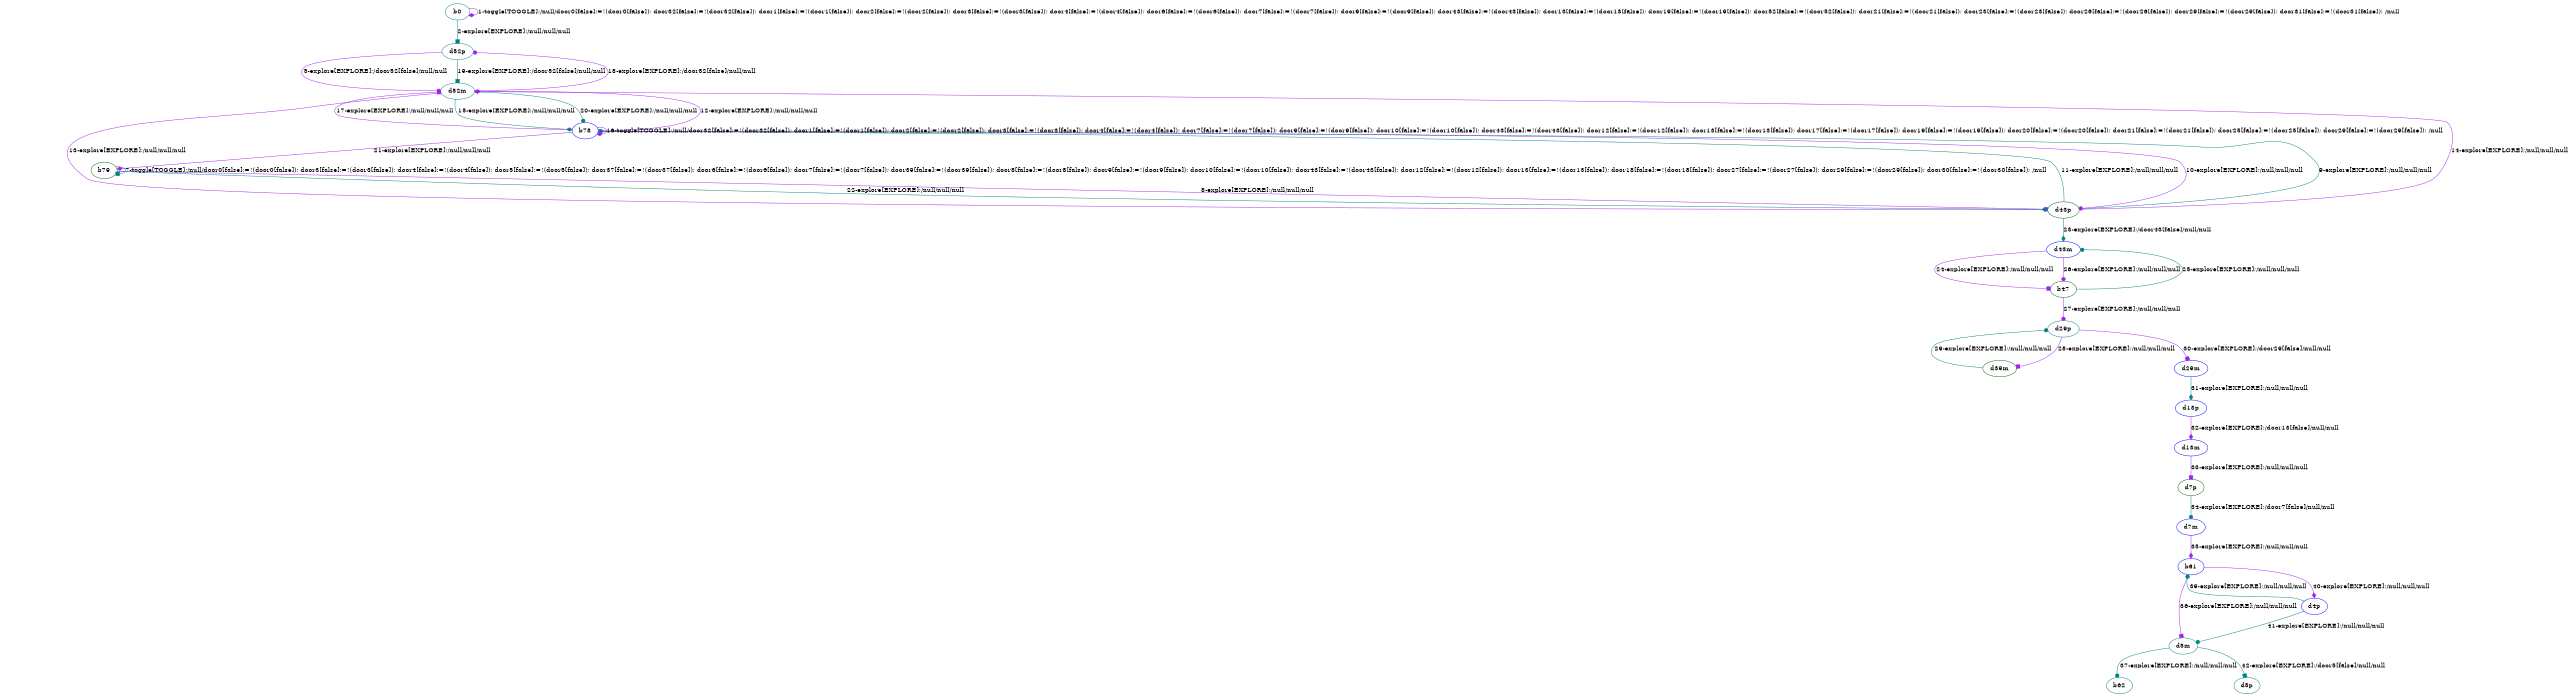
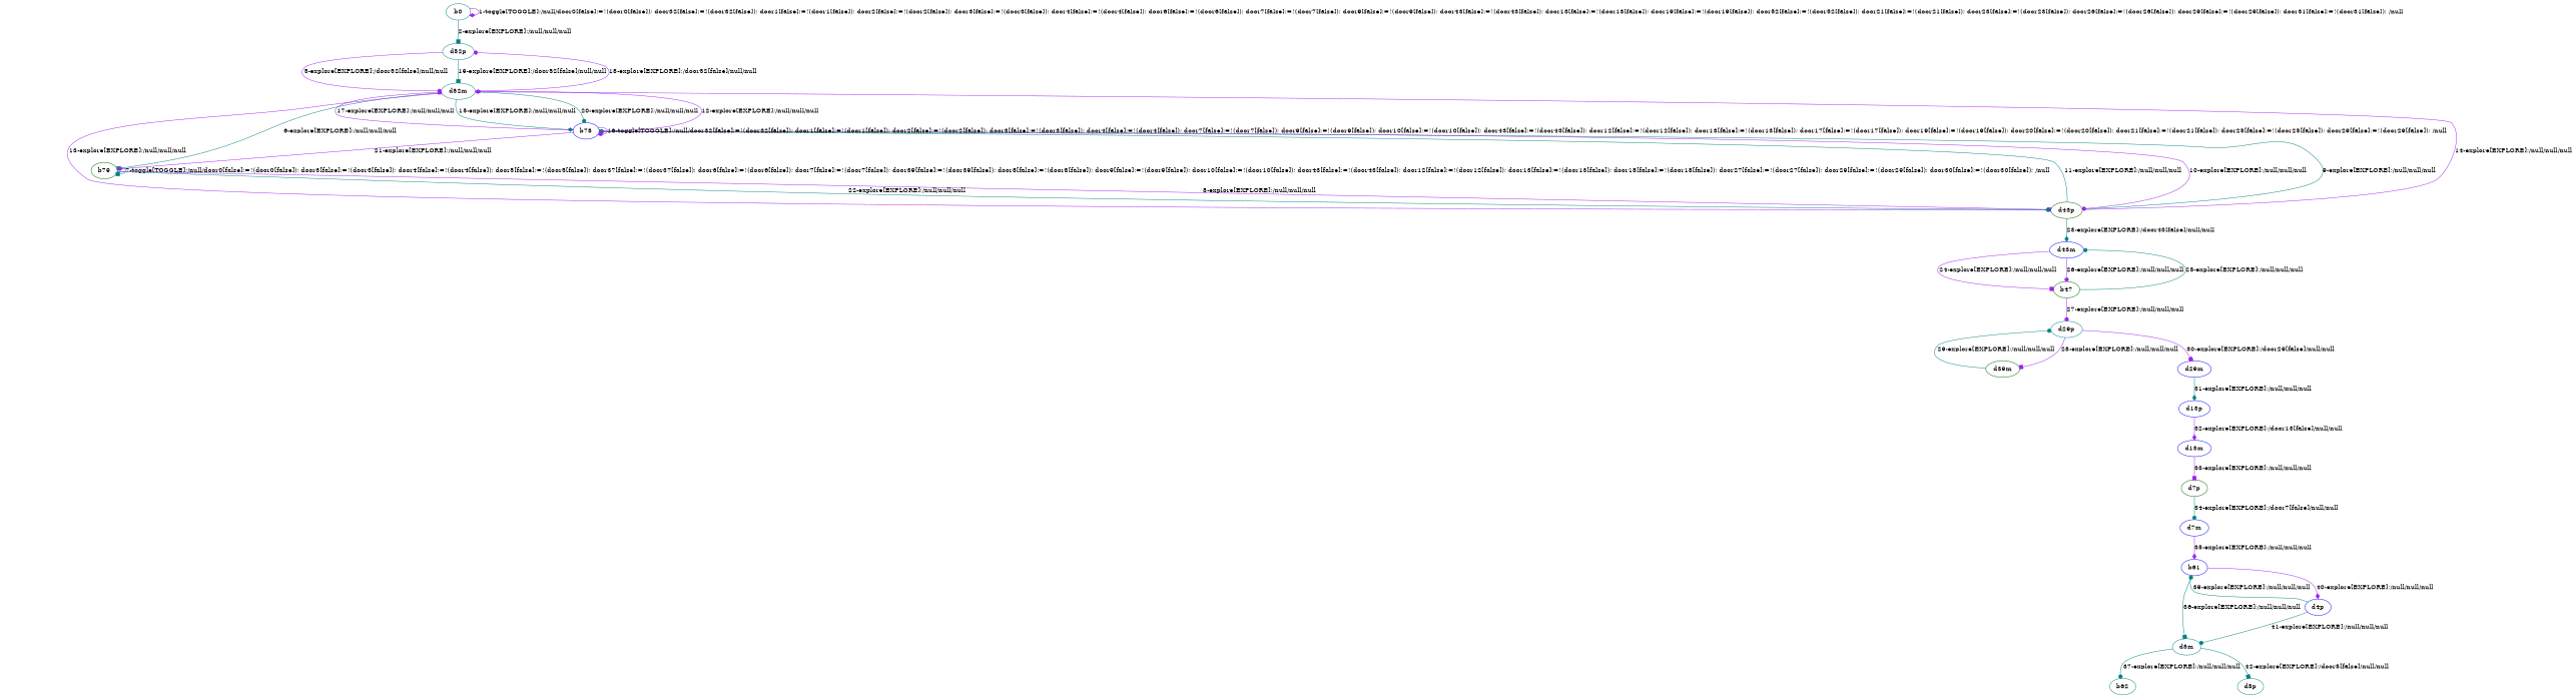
  digraph {
    node [color=blue]
    edge [arrowhead=diamond color=purple]
    b0 [color=teal]
    d52p [color=teal]
    d52m [color=teal]
    b79 [color=darkgreen]
    d43p [color=darkgreen]
    b78
    d43m
    b47 [color=darkgreen]
    d29p [color=teal]
    d39m [color=darkgreen]
    d29m
    d13p
    d13m
    d7p [color=darkgreen]
    d7m
    b61
    d5m [color=teal]
    d4p
    b62 [color=teal]
    d5p [color=teal]
    b0 -> b0 [label="1-toggle[TOGGLE];/null/door0[false]:=!(door0[false]); door32[false]:=!(door32[false]); door1[false]:=!(door1[false]); door2[false]:=!(door2[false]); door3[false]:=!(door3[false]); door4[false]:=!(door4[false]); door6[false]:=!(door6[false]); door7[false]:=!(door7[false]); door9[false]:=!(door9[false]); door43[false]:=!(door43[false]); door13[false]:=!(door13[false]); door19[false]:=!(door19[false]); door52[false]:=!(door52[false]); door21[false]:=!(door21[false]); door23[false]:=!(door23[false]); door26[false]:=!(door26[false]); door29[false]:=!(door29[false]); door31[false]:=!(door31[false]); /null"]
    b0 -> d52p [arrowhead=box color=teal label="2-explore[EXPLORE];/null/null/null"]
    d52p -> d52m [arrowhead=dot label="5-explore[EXPLORE];/door52[false]/null/null"]
    d52p -> d52m [arrowhead=box color=teal label="19-explore[EXPLORE];/door52[false]/null/null"]
    d52m -> d52p [arrowhead=dot label="18-explore[EXPLORE];/door52[false]/null/null"]
+   d52m -> b79 [arrowhead=box color=teal label="6-explore[EXPLORE];/null/null/null"]
    d52m -> d43p [label="13-explore[EXPLORE];/null/null/null"]
    d52m -> b78 [color=teal label="15-explore[EXPLORE];/null/null/null"]
    d52m -> b78 [arrowhead=dot color=teal label="20-explore[EXPLORE];/null/null/null"]
    b79 -> b79 [arrowhead=box color=teal label="7-toggle[TOGGLE];/null/door0[false]:=!(door0[false]); door3[false]:=!(door3[false]); door4[false]:=!(door4[false]); door5[false]:=!(door5[false]); door37[false]:=!(door37[false]); door6[false]:=!(door6[false]); door7[false]:=!(door7[false]); door39[false]:=!(door39[false]); door8[false]:=!(door8[false]); door9[false]:=!(door9[false]); door10[false]:=!(door10[false]); door43[false]:=!(door43[false]); door12[false]:=!(door12[false]); door13[false]:=!(door13[false]); door18[false]:=!(door18[false]); door27[false]:=!(door27[false]); door29[false]:=!(door29[false]); door30[false]:=!(door30[false]); /null"]
    b79 -> d43p [arrowhead=box label="8-explore[EXPLORE];/null/null/null"]
    b79 -> d43p [color=teal label="22-explore[EXPLORE];/null/null/null"]
    d43p -> d52m [label="14-explore[EXPLORE];/null/null/null"]
    d43p -> b78 [arrowhead=box color=teal label="9-explore[EXPLORE];/null/null/null"]
    d43p -> b78 [color=teal label="11-explore[EXPLORE];/null/null/null"]
    d43p -> d43m [color=teal label="23-explore[EXPLORE];/door43[false]/null/null"]
    b78 -> d52m [label="12-explore[EXPLORE];/null/null/null"]
    b78 -> d52m [arrowhead=box label="17-explore[EXPLORE];/null/null/null"]
    b78 -> b79 [label="21-explore[EXPLORE];/null/null/null"]
    b78 -> d43p [arrowhead=dot label="10-explore[EXPLORE];/null/null/null"]
    b78 -> b78 [label="16-toggle[TOGGLE];/null/door32[false]:=!(door32[false]); door1[false]:=!(door1[false]); door2[false]:=!(door2[false]); door3[false]:=!(door3[false]); door4[false]:=!(door4[false]); door7[false]:=!(door7[false]); door9[false]:=!(door9[false]); door10[false]:=!(door10[false]); door43[false]:=!(door43[false]); door12[false]:=!(door12[false]); door13[false]:=!(door13[false]); door17[false]:=!(door17[false]); door19[false]:=!(door19[false]); door20[false]:=!(door20[false]); door21[false]:=!(door21[false]); door25[false]:=!(door25[false]); door29[false]:=!(door29[false]); /null"]
    d43m -> b47 [arrowhead=box label="24-explore[EXPLORE];/null/null/null"]
    d43m -> b47 [arrowhead=dot label="26-explore[EXPLORE];/null/null/null"]
    b47 -> d43m [arrowhead=dot color=teal label="25-explore[EXPLORE];/null/null/null"]
    b47 -> d29p [arrowhead=dot label="27-explore[EXPLORE];/null/null/null"]
    d29p -> d39m [arrowhead=box label="28-explore[EXPLORE];/null/null/null"]
    d29p -> d29m [arrowhead=box label="30-explore[EXPLORE];/door29[false]/null/null"]
    d39m -> d29p [arrowhead=dot color=teal label="29-explore[EXPLORE];/null/null/null"]
    d29m -> d13p [color=teal label="31-explore[EXPLORE];/null/null/null"]
    d13p -> d13m [label="32-explore[EXPLORE];/door13[false]/null/null"]
    d13m -> d7p [arrowhead=box label="33-explore[EXPLORE];/null/null/null"]
    d7p -> d7m [arrowhead=dot color=teal label="34-explore[EXPLORE];/door7[false]/null/null"]
    d7m -> b61 [label="35-explore[EXPLORE];/null/null/null"]
-   b61 -> d5m [arrowhead=box label="36-explore[EXPLORE];/null/null/null"]
+   b61 -> d5m [arrowhead=box color=teal label="36-explore[EXPLORE];/null/null/null"]
    b61 -> d4p [label="40-explore[EXPLORE];/null/null/null"]
    d5m -> b62 [arrowhead=dot color=teal label="37-explore[EXPLORE];/null/null/null"]
    d5m -> d5p [arrowhead=box color=teal label="42-explore[EXPLORE];/door5[false]/null/null"]
    d4p -> b61 [arrowhead=dot color=teal label="39-explore[EXPLORE];/null/null/null"]
    d4p -> d5m [arrowhead=dot color=teal label="41-explore[EXPLORE];/null/null/null"]
  }
